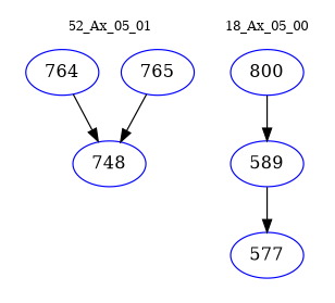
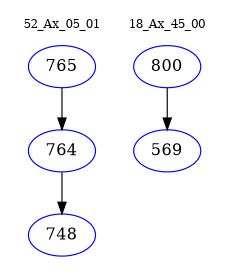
  digraph {
    node [color=blue]
    edge [color=black]
    n1 [label=765]
    n2 [label=764]
    n3 [label=748]
    n4 [label=800]
-   n5 [label=589]
-   n6 [label=577]
+   n5 [label=569]
    subgraph cluster_1 {
      color=white
      fontsize=10
      label="52_Ax_05_01"
      n1
      n2
      n3
    }
    subgraph cluster_2 {
      color=white
      fontsize=10
-     label="18_Ax_05_00"
+     label="18_Ax_45_00"
      n4
      n5
-     n6
    }
-   n1 -> n3
+   n1 -> n2
    n2 -> n3
    n4 -> n5
-   n5 -> n6
  }
